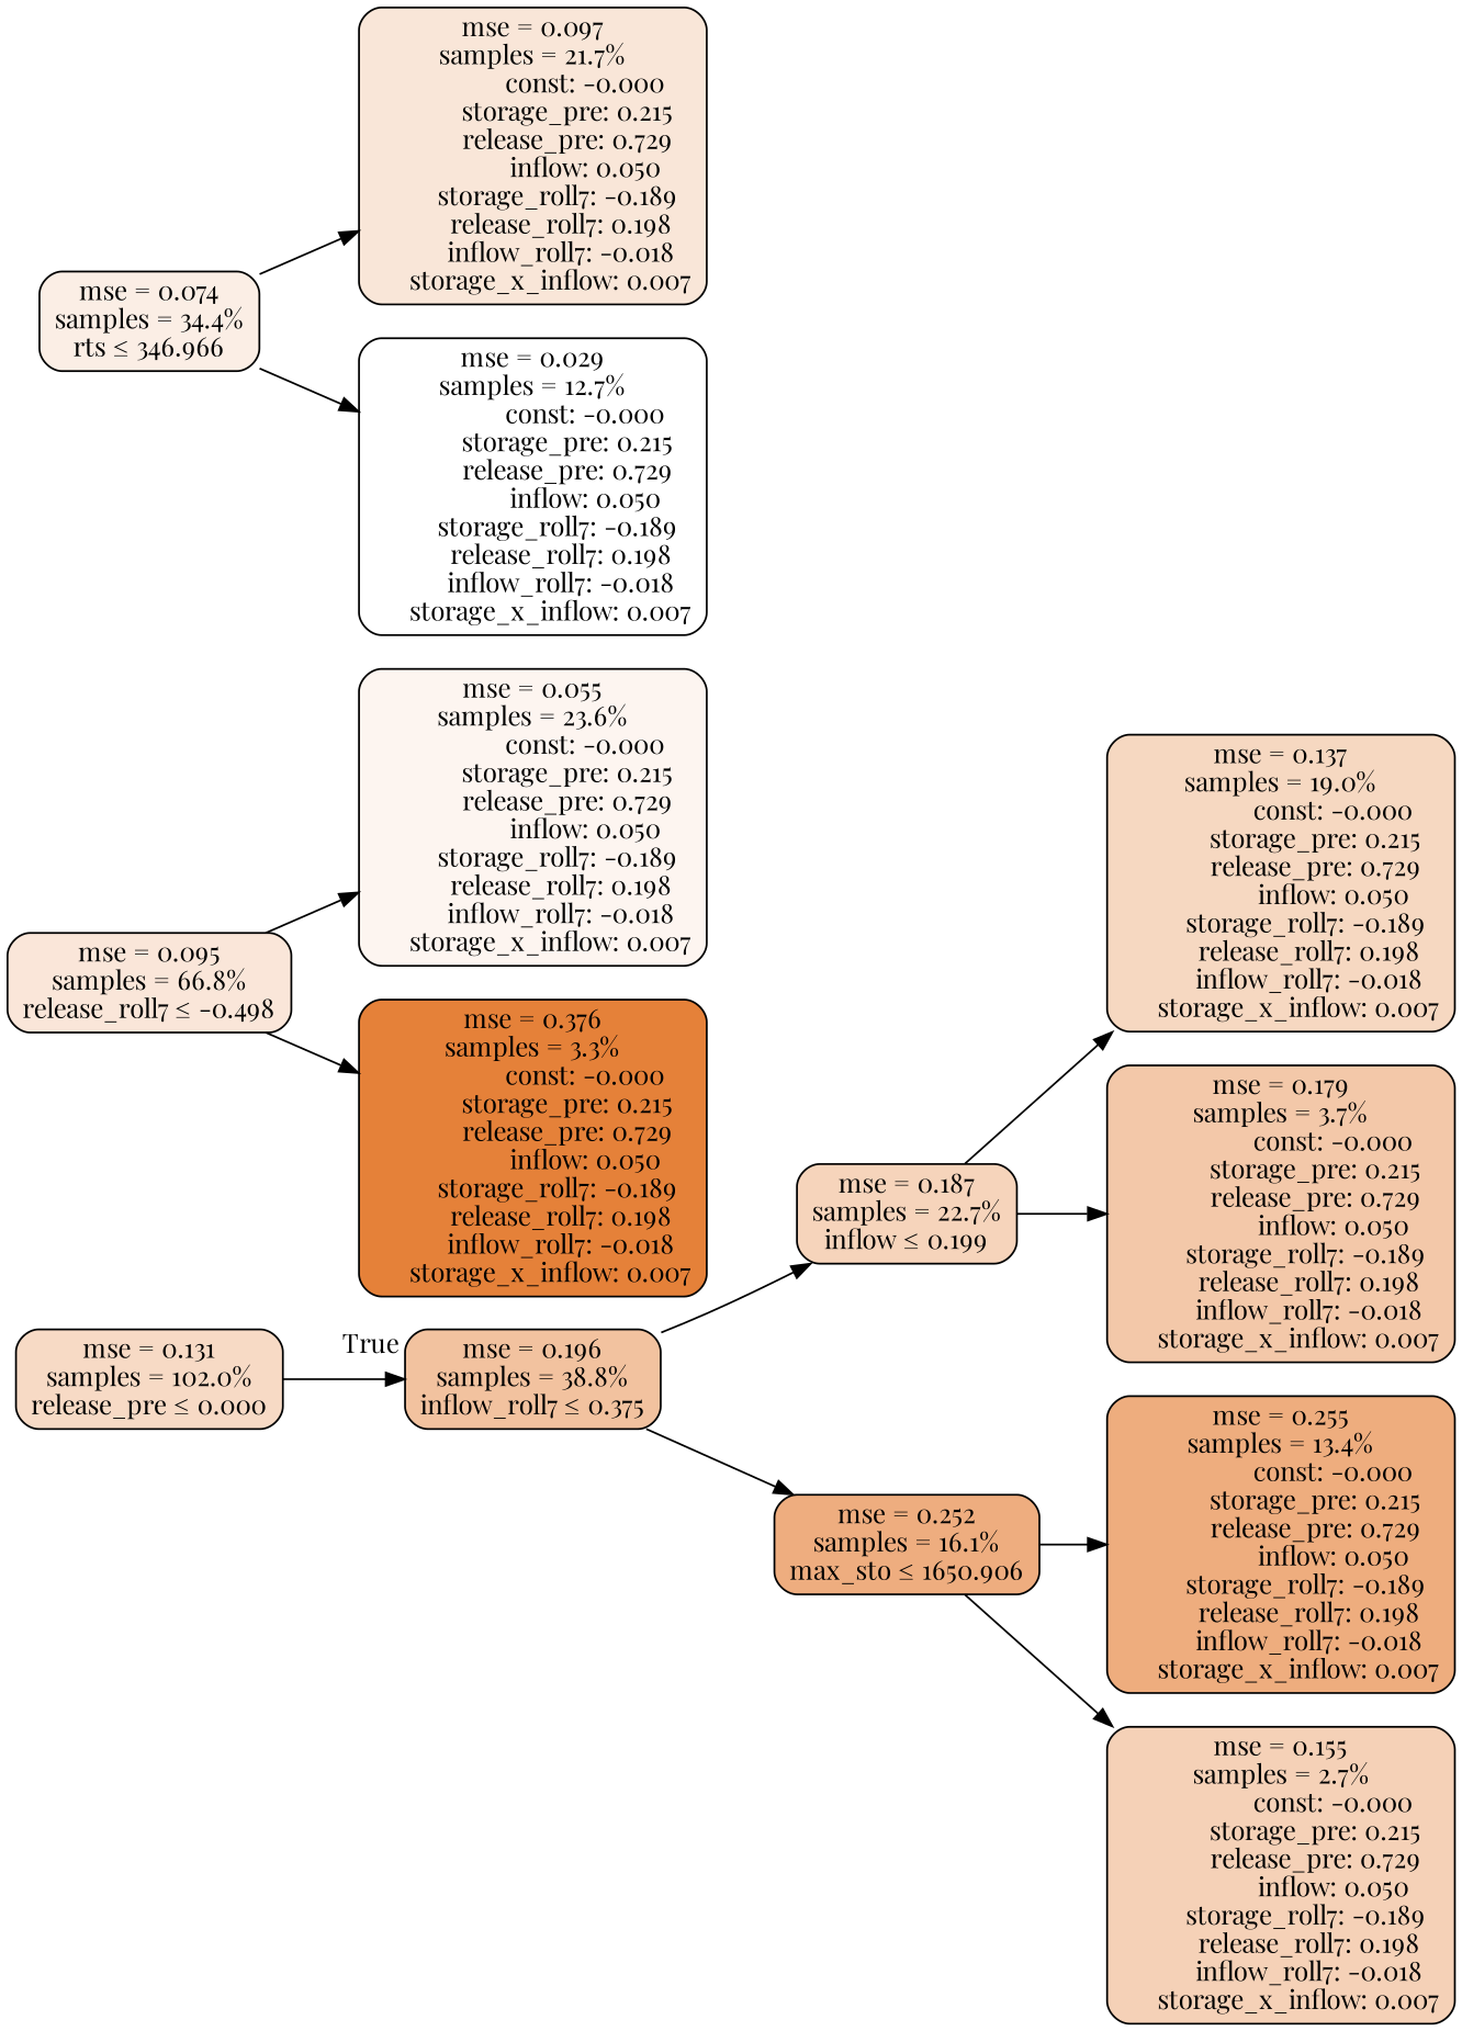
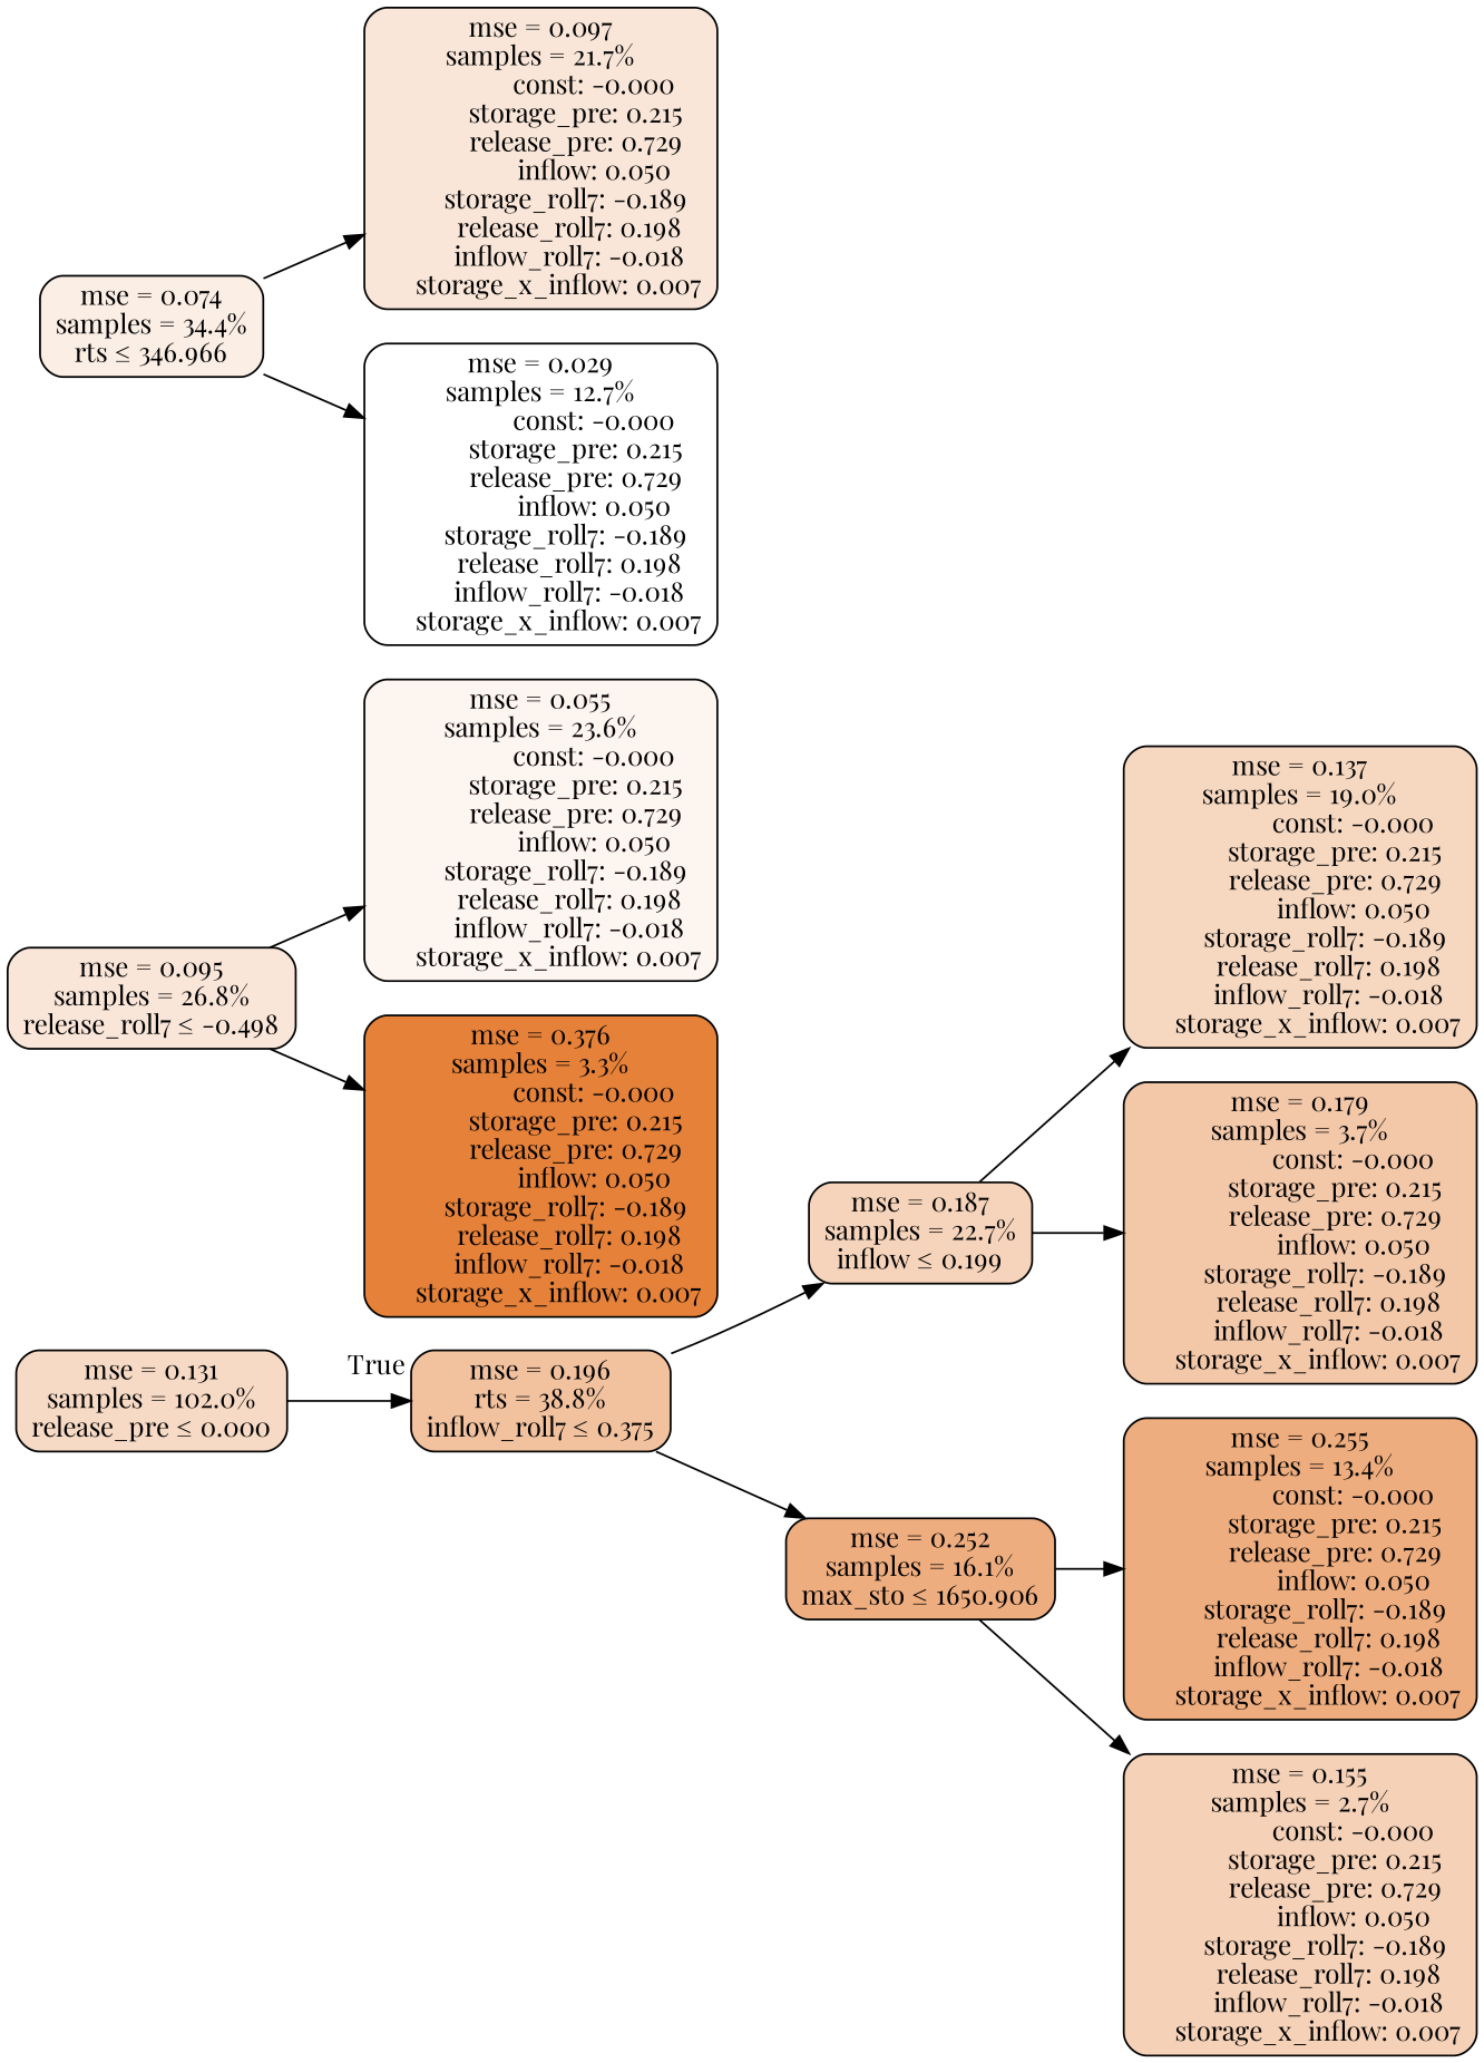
  digraph {
    fontname="Playfair Display"
    rankdir=LR
    node [color=black fontname="Playfair Display" shape=rectangle style="filled, rounded"]
    edge [fontname="Playfair Display"]
    n1 [fillcolor="#f7dac5" label="mse = 0.131\nsamples = 102.0%\nrelease_pre &le; 0.000"]
-   n2 [fillcolor="#f2c29f" label="mse = 0.196\nsamples = 38.8%\ninflow_roll7 &le; 0.375"]
+   n2 [fillcolor="#f2c29f" label="mse = 0.196\nrts = 38.8%\ninflow_roll7 &le; 0.375"]
    n3 [fillcolor="#f6d4bb" label="mse = 0.187\nsamples = 22.7%\ninflow &le; 0.199"]
    n4 [fillcolor="#eead7f" label="mse = 0.252\nsamples = 16.1%\nmax_sto &le; 1650.906"]
-   n5 [fillcolor="#fae6d9" label="mse = 0.095\nsamples = 66.8%\nrelease_roll7 &le; -0.498"]
+   n5 [fillcolor="#fae6d9" label="mse = 0.095\nsamples = 26.8%\nrelease_roll7 &le; -0.498"]
    n6 [fillcolor="#fdf5f0" label="mse = 0.055\nsamples = 23.6%\n               const: -0.000\n          storage_pre: 0.215\n          release_pre: 0.729\n               inflow: 0.050\n       storage_roll7: -0.189\n        release_roll7: 0.198\n        inflow_roll7: -0.018\n     storage_x_inflow: 0.007"]
    n7 [fillcolor="#e58139" label="mse = 0.376\nsamples = 3.3%\n               const: -0.000\n          storage_pre: 0.215\n          release_pre: 0.729\n               inflow: 0.050\n       storage_roll7: -0.189\n        release_roll7: 0.198\n        inflow_roll7: -0.018\n     storage_x_inflow: 0.007"]
    n8 [fillcolor="#fbeee5" label="mse = 0.074\nsamples = 34.4%\nrts &le; 346.966"]
    n9 [fillcolor="#f9e6d8" label="mse = 0.097\nsamples = 21.7%\n               const: -0.000\n          storage_pre: 0.215\n          release_pre: 0.729\n               inflow: 0.050\n       storage_roll7: -0.189\n        release_roll7: 0.198\n        inflow_roll7: -0.018\n     storage_x_inflow: 0.007"]
    n10 [fillcolor="#ffffff" label="mse = 0.029\nsamples = 12.7%\n               const: -0.000\n          storage_pre: 0.215\n          release_pre: 0.729\n               inflow: 0.050\n       storage_roll7: -0.189\n        release_roll7: 0.198\n        inflow_roll7: -0.018\n     storage_x_inflow: 0.007"]
    n11 [fillcolor="#f6d8c1" label="mse = 0.137\nsamples = 19.0%\n               const: -0.000\n          storage_pre: 0.215\n          release_pre: 0.729\n               inflow: 0.050\n       storage_roll7: -0.189\n        release_roll7: 0.198\n        inflow_roll7: -0.018\n     storage_x_inflow: 0.007"]
    n12 [fillcolor="#f3c8a9" label="mse = 0.179\nsamples = 3.7%\n               const: -0.000\n          storage_pre: 0.215\n          release_pre: 0.729\n               inflow: 0.050\n       storage_roll7: -0.189\n        release_roll7: 0.198\n        inflow_roll7: -0.018\n     storage_x_inflow: 0.007"]
    n13 [fillcolor="#eead7e" label="mse = 0.255\nsamples = 13.4%\n               const: -0.000\n          storage_pre: 0.215\n          release_pre: 0.729\n               inflow: 0.050\n       storage_roll7: -0.189\n        release_roll7: 0.198\n        inflow_roll7: -0.018\n     storage_x_inflow: 0.007"]
    n14 [fillcolor="#f5d1b7" label="mse = 0.155\nsamples = 2.7%\n               const: -0.000\n          storage_pre: 0.215\n          release_pre: 0.729\n               inflow: 0.050\n       storage_roll7: -0.189\n        release_roll7: 0.198\n        inflow_roll7: -0.018\n     storage_x_inflow: 0.007"]
    n1 -> n2 [headlabel=True labelangle=-45 labeldistance=2.5]
    n2 -> n3
    n2 -> n4
    n3 -> n11
    n3 -> n12
    n4 -> n13
    n4 -> n14
    n5 -> n6
    n5 -> n7
    n8 -> n9
    n8 -> n10
  }
